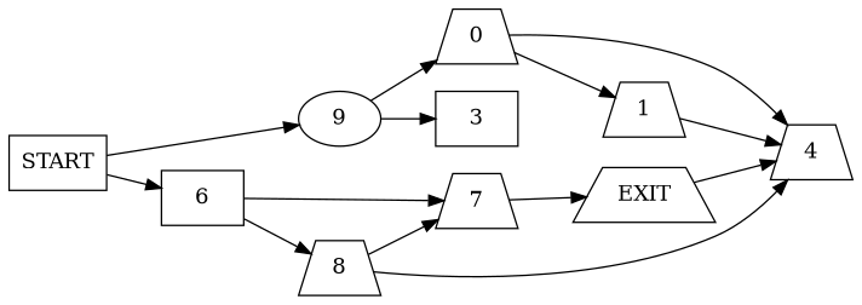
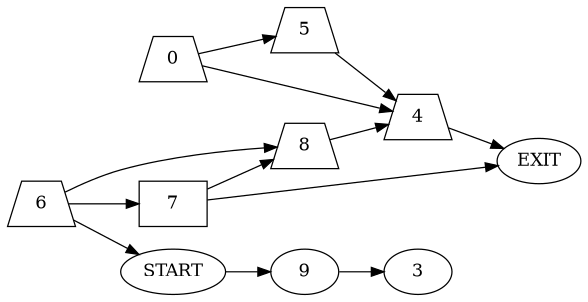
  digraph {
    rankdir=LR
    node [shape=trapezium]
-   n1 [label=START shape=box]
+   n1 [label=START shape=ellipse]
    n2 [label=9 shape=ellipse]
-   6 [shape=box]
+   6
    n4 [label=0]
-   3 [shape=box]
-   7
+   3 [shape=ellipse]
+   7 [shape=box]
    8
-   n8 [label=EXIT]
+   n8 [label=EXIT shape=ellipse]
    4
-   5 [label=1]
+   5
    n1 -> n2
-   n1 -> 6
-   n2 -> n4
+   6 -> n1
    n2 -> 3
    6 -> 7
    6 -> 8
    n4 -> 4
    n4 -> 5
    7 -> n8
-   8 -> 7
+   7 -> 8
    8 -> 4
-   n8 -> 4
+   4 -> n8
    5 -> 4
  }
